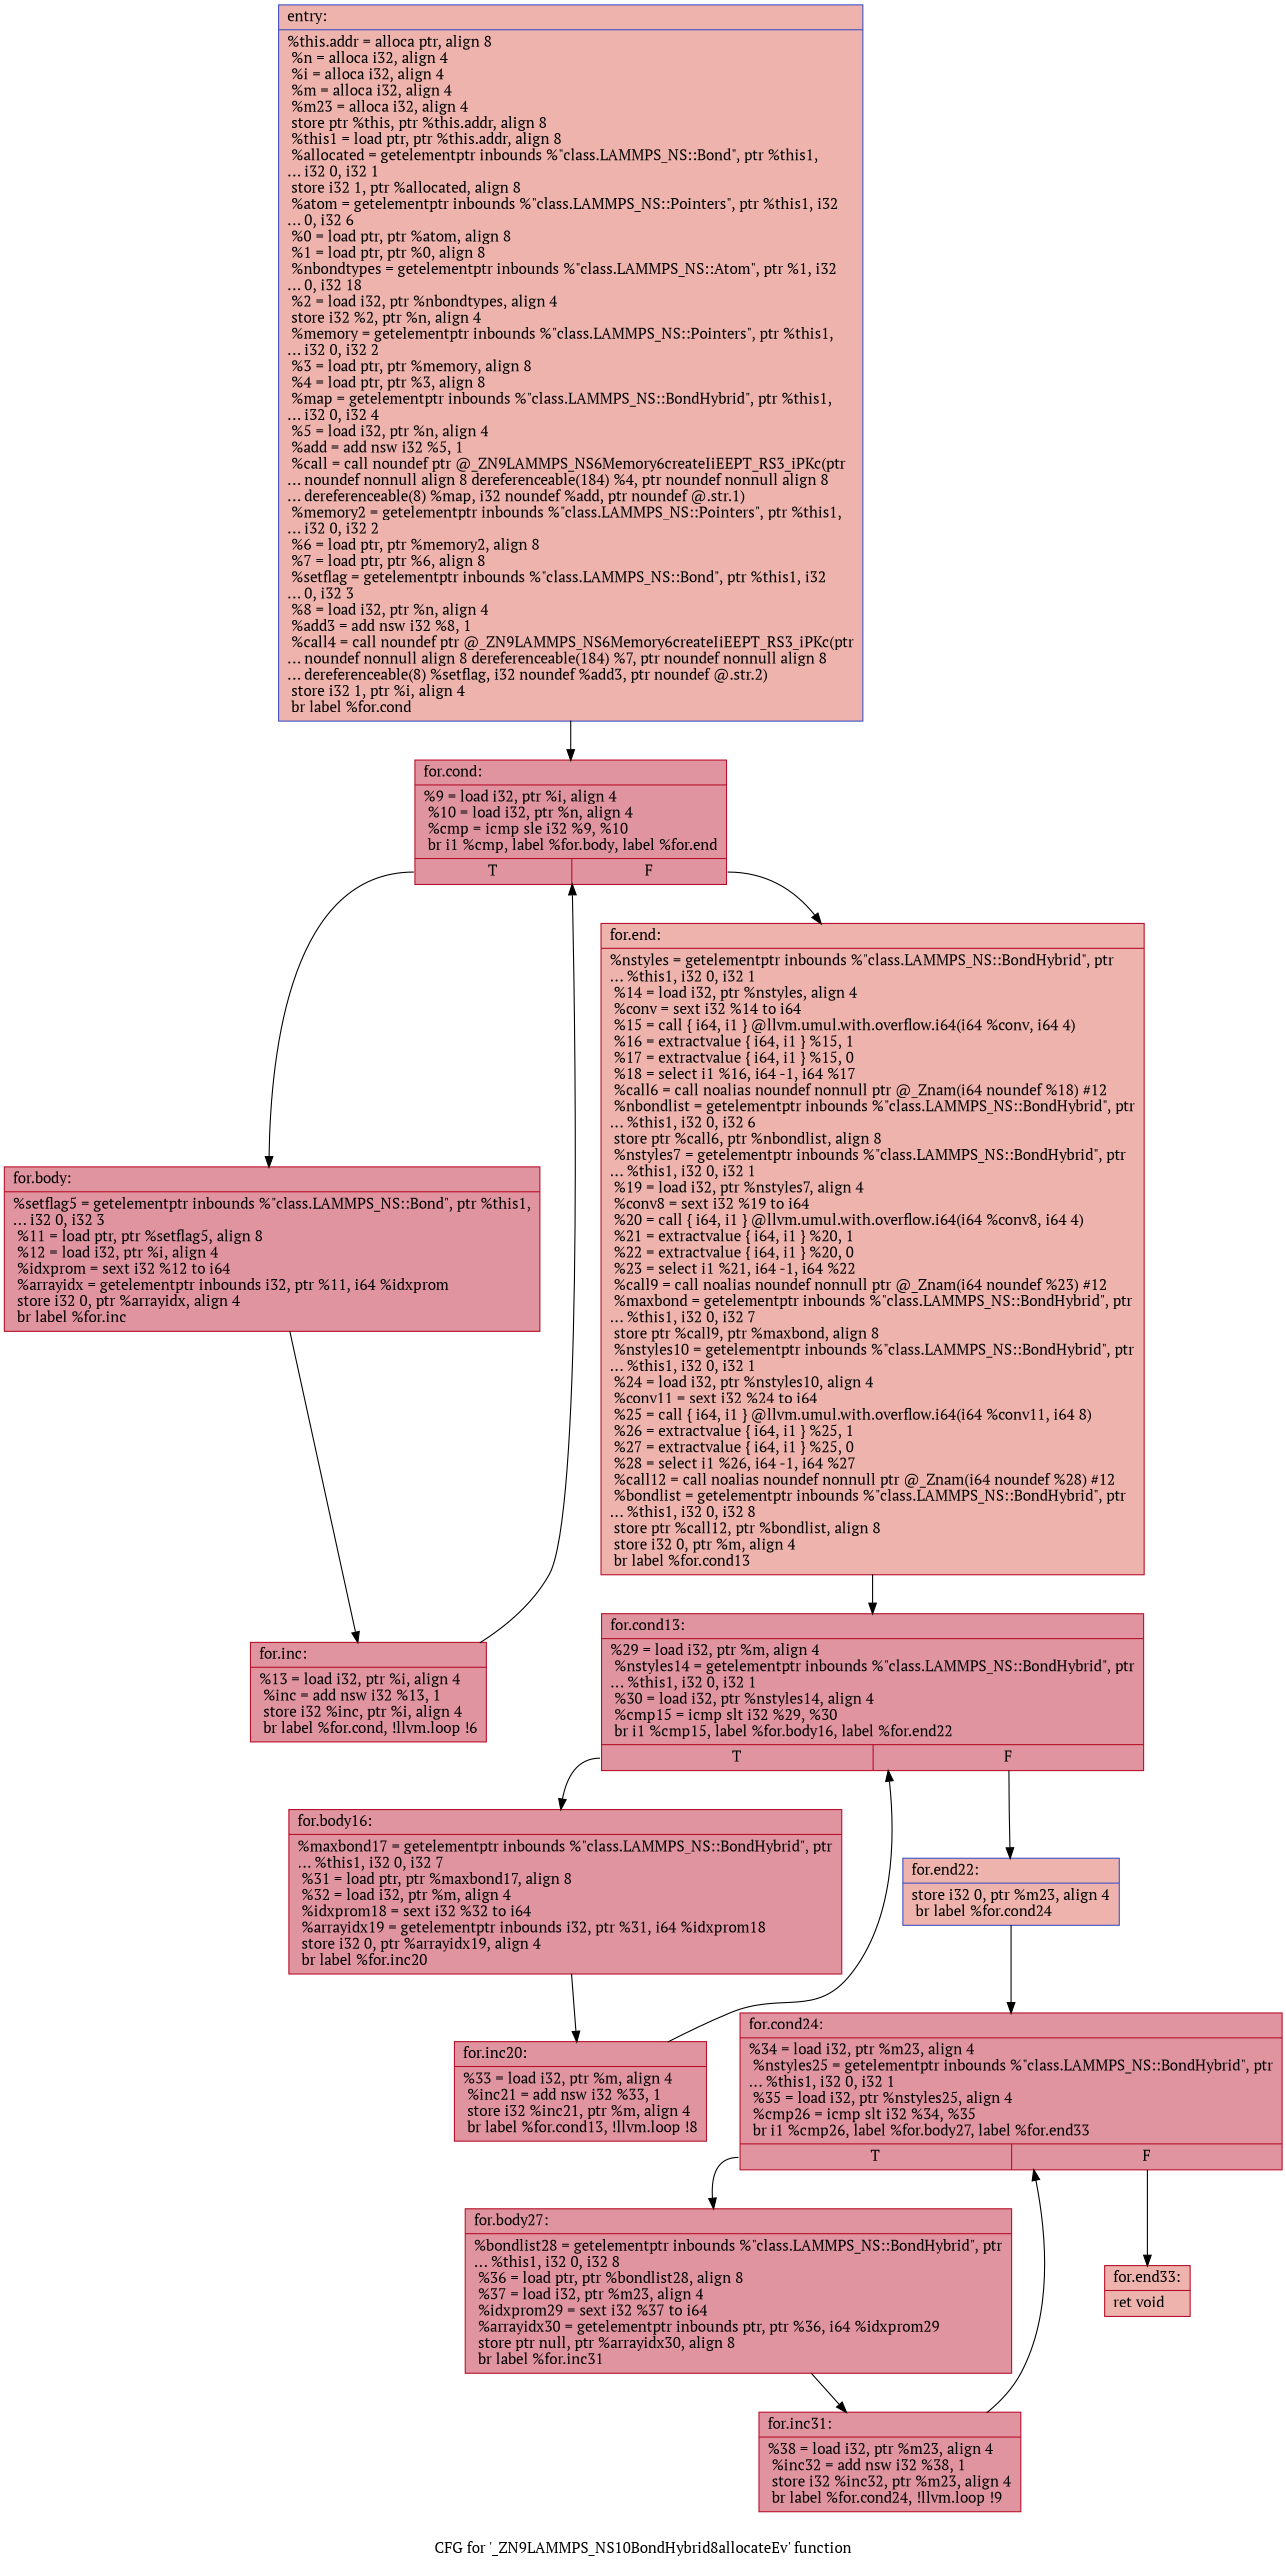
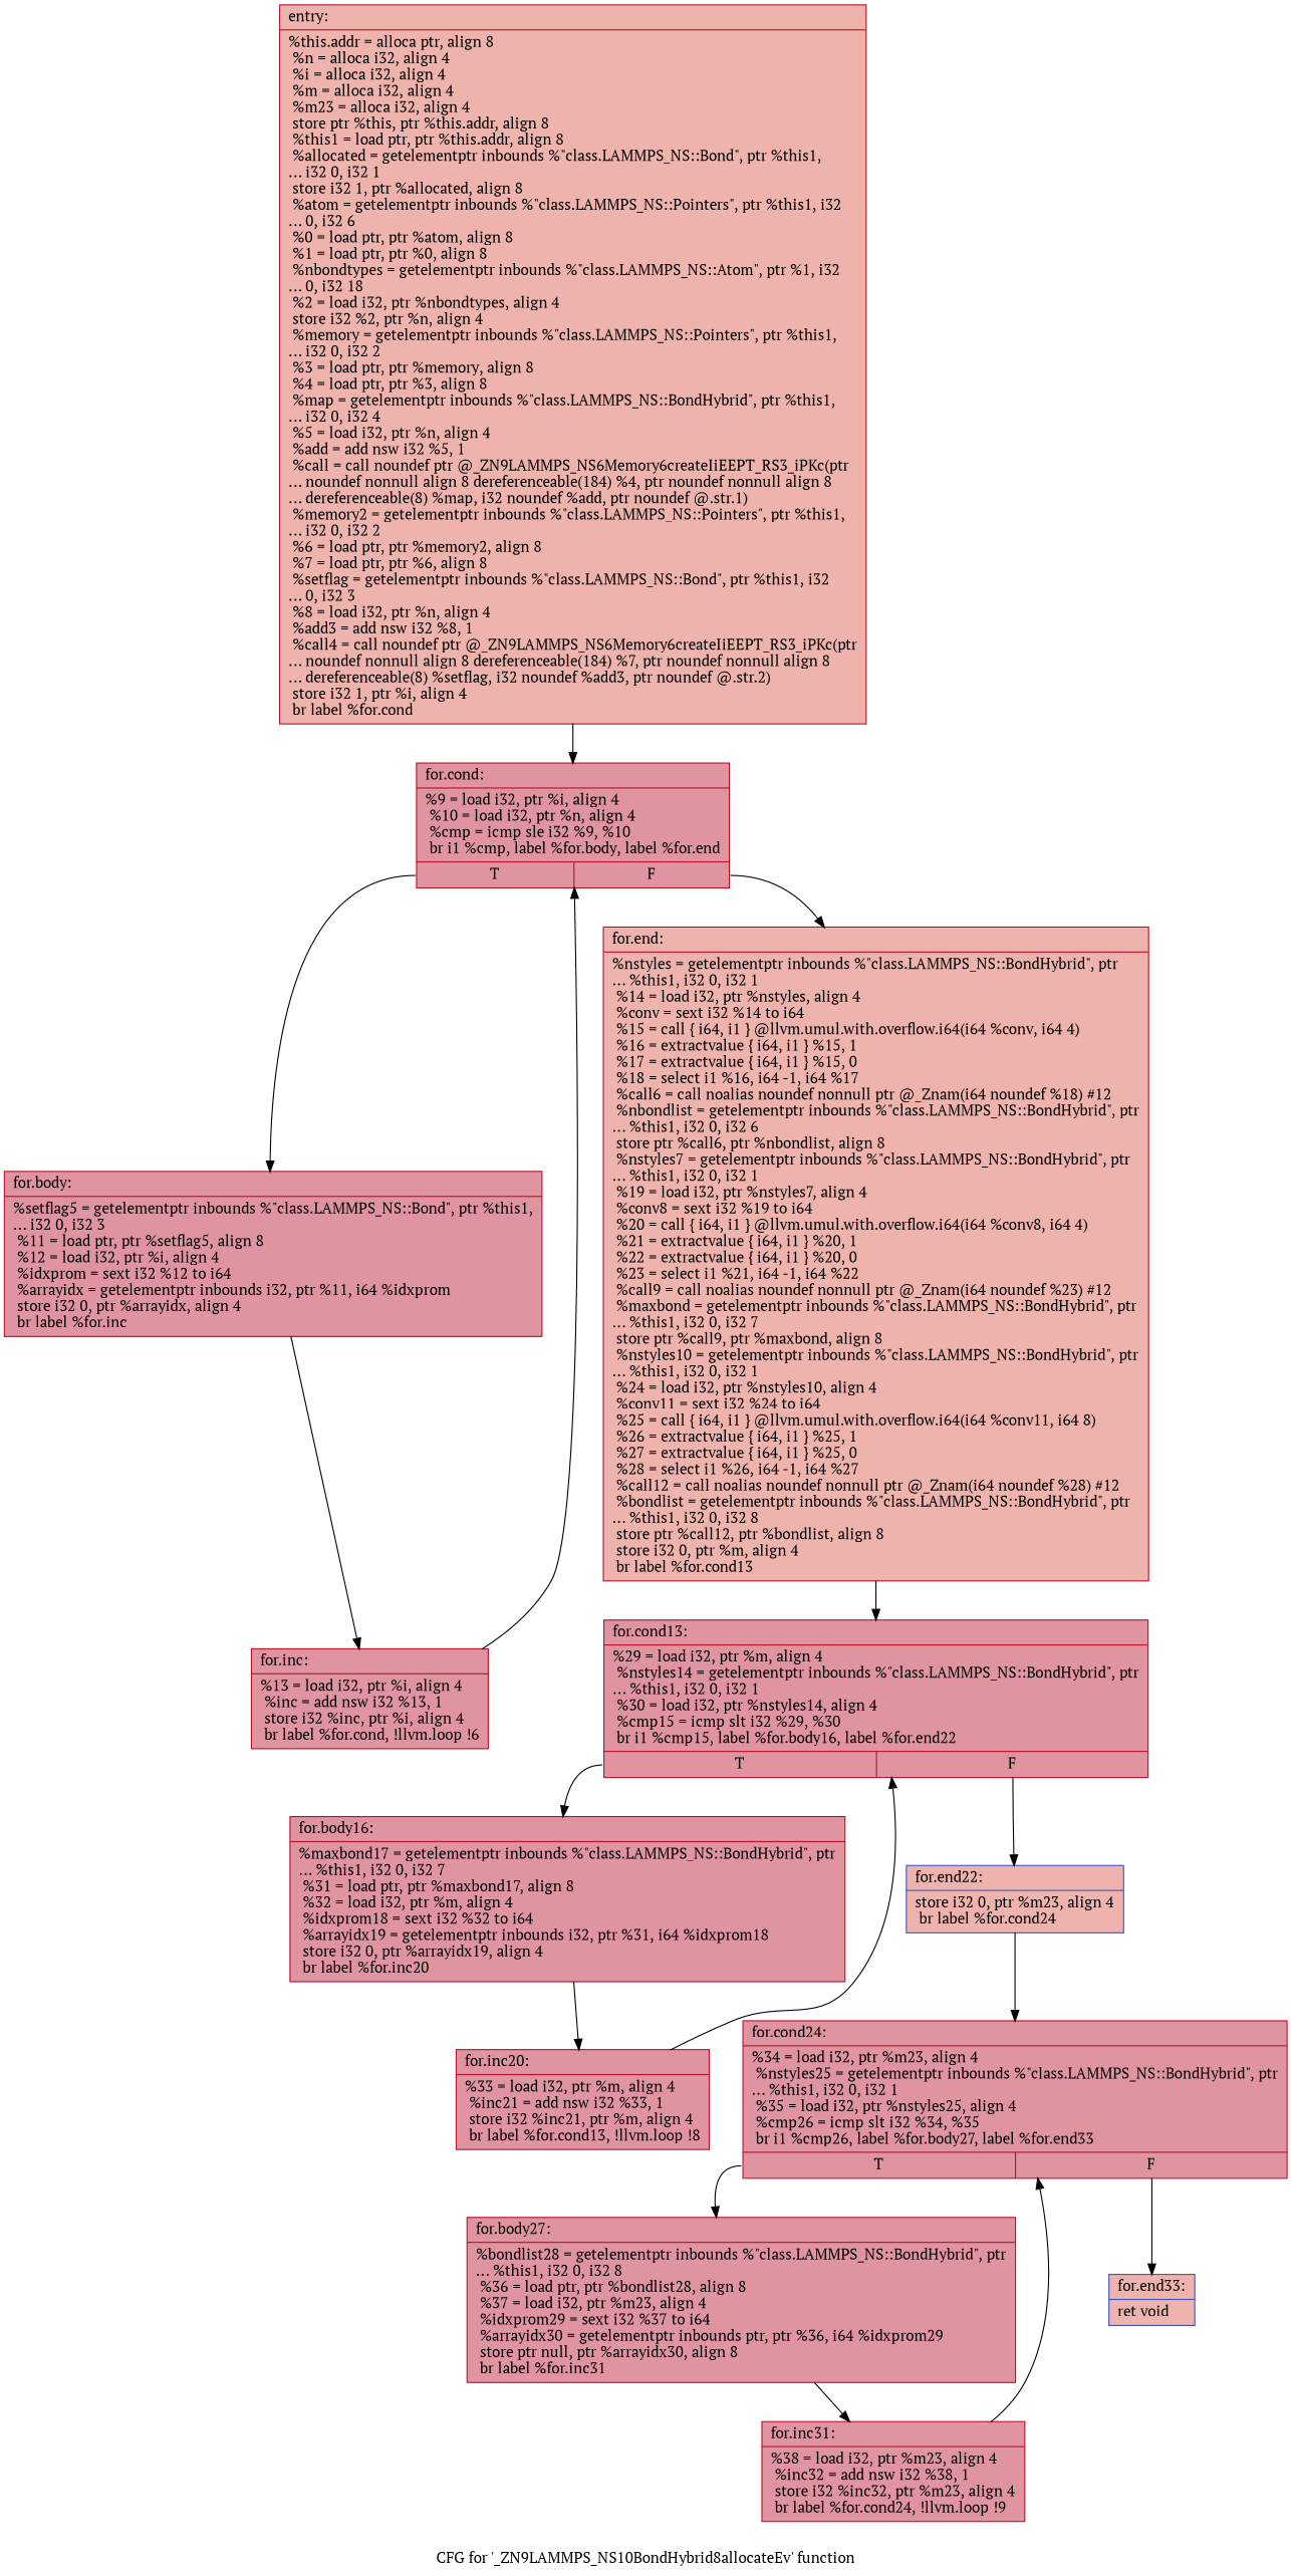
  digraph {
    fontname="PT Serif"
    label="CFG for '_ZN9LAMMPS_NS10BondHybrid8allocateEv' function"
    node [color="#b70d28ff" fillcolor="#b70d2870" fontname="PT Serif" shape=record style=filled]
    edge [fontname="PT Serif"]
-   n1 [color="#3d50c3ff" fillcolor="#d6524470" label="{entry:\l|  %this.addr = alloca ptr, align 8\l  %n = alloca i32, align 4\l  %i = alloca i32, align 4\l  %m = alloca i32, align 4\l  %m23 = alloca i32, align 4\l  store ptr %this, ptr %this.addr, align 8\l  %this1 = load ptr, ptr %this.addr, align 8\l  %allocated = getelementptr inbounds %\"class.LAMMPS_NS::Bond\", ptr %this1,\l... i32 0, i32 1\l  store i32 1, ptr %allocated, align 8\l  %atom = getelementptr inbounds %\"class.LAMMPS_NS::Pointers\", ptr %this1, i32\l... 0, i32 6\l  %0 = load ptr, ptr %atom, align 8\l  %1 = load ptr, ptr %0, align 8\l  %nbondtypes = getelementptr inbounds %\"class.LAMMPS_NS::Atom\", ptr %1, i32\l... 0, i32 18\l  %2 = load i32, ptr %nbondtypes, align 4\l  store i32 %2, ptr %n, align 4\l  %memory = getelementptr inbounds %\"class.LAMMPS_NS::Pointers\", ptr %this1,\l... i32 0, i32 2\l  %3 = load ptr, ptr %memory, align 8\l  %4 = load ptr, ptr %3, align 8\l  %map = getelementptr inbounds %\"class.LAMMPS_NS::BondHybrid\", ptr %this1,\l... i32 0, i32 4\l  %5 = load i32, ptr %n, align 4\l  %add = add nsw i32 %5, 1\l  %call = call noundef ptr @_ZN9LAMMPS_NS6Memory6createIiEEPT_RS3_iPKc(ptr\l... noundef nonnull align 8 dereferenceable(184) %4, ptr noundef nonnull align 8\l... dereferenceable(8) %map, i32 noundef %add, ptr noundef @.str.1)\l  %memory2 = getelementptr inbounds %\"class.LAMMPS_NS::Pointers\", ptr %this1,\l... i32 0, i32 2\l  %6 = load ptr, ptr %memory2, align 8\l  %7 = load ptr, ptr %6, align 8\l  %setflag = getelementptr inbounds %\"class.LAMMPS_NS::Bond\", ptr %this1, i32\l... 0, i32 3\l  %8 = load i32, ptr %n, align 4\l  %add3 = add nsw i32 %8, 1\l  %call4 = call noundef ptr @_ZN9LAMMPS_NS6Memory6createIiEEPT_RS3_iPKc(ptr\l... noundef nonnull align 8 dereferenceable(184) %7, ptr noundef nonnull align 8\l... dereferenceable(8) %setflag, i32 noundef %add3, ptr noundef @.str.2)\l  store i32 1, ptr %i, align 4\l  br label %for.cond\l}"]
+   n1 [fillcolor="#d6524470" label="{entry:\l|  %this.addr = alloca ptr, align 8\l  %n = alloca i32, align 4\l  %i = alloca i32, align 4\l  %m = alloca i32, align 4\l  %m23 = alloca i32, align 4\l  store ptr %this, ptr %this.addr, align 8\l  %this1 = load ptr, ptr %this.addr, align 8\l  %allocated = getelementptr inbounds %\"class.LAMMPS_NS::Bond\", ptr %this1,\l... i32 0, i32 1\l  store i32 1, ptr %allocated, align 8\l  %atom = getelementptr inbounds %\"class.LAMMPS_NS::Pointers\", ptr %this1, i32\l... 0, i32 6\l  %0 = load ptr, ptr %atom, align 8\l  %1 = load ptr, ptr %0, align 8\l  %nbondtypes = getelementptr inbounds %\"class.LAMMPS_NS::Atom\", ptr %1, i32\l... 0, i32 18\l  %2 = load i32, ptr %nbondtypes, align 4\l  store i32 %2, ptr %n, align 4\l  %memory = getelementptr inbounds %\"class.LAMMPS_NS::Pointers\", ptr %this1,\l... i32 0, i32 2\l  %3 = load ptr, ptr %memory, align 8\l  %4 = load ptr, ptr %3, align 8\l  %map = getelementptr inbounds %\"class.LAMMPS_NS::BondHybrid\", ptr %this1,\l... i32 0, i32 4\l  %5 = load i32, ptr %n, align 4\l  %add = add nsw i32 %5, 1\l  %call = call noundef ptr @_ZN9LAMMPS_NS6Memory6createIiEEPT_RS3_iPKc(ptr\l... noundef nonnull align 8 dereferenceable(184) %4, ptr noundef nonnull align 8\l... dereferenceable(8) %map, i32 noundef %add, ptr noundef @.str.1)\l  %memory2 = getelementptr inbounds %\"class.LAMMPS_NS::Pointers\", ptr %this1,\l... i32 0, i32 2\l  %6 = load ptr, ptr %memory2, align 8\l  %7 = load ptr, ptr %6, align 8\l  %setflag = getelementptr inbounds %\"class.LAMMPS_NS::Bond\", ptr %this1, i32\l... 0, i32 3\l  %8 = load i32, ptr %n, align 4\l  %add3 = add nsw i32 %8, 1\l  %call4 = call noundef ptr @_ZN9LAMMPS_NS6Memory6createIiEEPT_RS3_iPKc(ptr\l... noundef nonnull align 8 dereferenceable(184) %7, ptr noundef nonnull align 8\l... dereferenceable(8) %setflag, i32 noundef %add3, ptr noundef @.str.2)\l  store i32 1, ptr %i, align 4\l  br label %for.cond\l}"]
    n2 [label="{for.cond:\l|  %9 = load i32, ptr %i, align 4\l  %10 = load i32, ptr %n, align 4\l  %cmp = icmp sle i32 %9, %10\l  br i1 %cmp, label %for.body, label %for.end\l|{<s0>T|<s1>F}}"]
    n3 [label="{for.body:\l|  %setflag5 = getelementptr inbounds %\"class.LAMMPS_NS::Bond\", ptr %this1,\l... i32 0, i32 3\l  %11 = load ptr, ptr %setflag5, align 8\l  %12 = load i32, ptr %i, align 4\l  %idxprom = sext i32 %12 to i64\l  %arrayidx = getelementptr inbounds i32, ptr %11, i64 %idxprom\l  store i32 0, ptr %arrayidx, align 4\l  br label %for.inc\l}"]
    n4 [fillcolor="#d6524470" label="{for.end:\l|  %nstyles = getelementptr inbounds %\"class.LAMMPS_NS::BondHybrid\", ptr\l... %this1, i32 0, i32 1\l  %14 = load i32, ptr %nstyles, align 4\l  %conv = sext i32 %14 to i64\l  %15 = call \{ i64, i1 \} @llvm.umul.with.overflow.i64(i64 %conv, i64 4)\l  %16 = extractvalue \{ i64, i1 \} %15, 1\l  %17 = extractvalue \{ i64, i1 \} %15, 0\l  %18 = select i1 %16, i64 -1, i64 %17\l  %call6 = call noalias noundef nonnull ptr @_Znam(i64 noundef %18) #12\l  %nbondlist = getelementptr inbounds %\"class.LAMMPS_NS::BondHybrid\", ptr\l... %this1, i32 0, i32 6\l  store ptr %call6, ptr %nbondlist, align 8\l  %nstyles7 = getelementptr inbounds %\"class.LAMMPS_NS::BondHybrid\", ptr\l... %this1, i32 0, i32 1\l  %19 = load i32, ptr %nstyles7, align 4\l  %conv8 = sext i32 %19 to i64\l  %20 = call \{ i64, i1 \} @llvm.umul.with.overflow.i64(i64 %conv8, i64 4)\l  %21 = extractvalue \{ i64, i1 \} %20, 1\l  %22 = extractvalue \{ i64, i1 \} %20, 0\l  %23 = select i1 %21, i64 -1, i64 %22\l  %call9 = call noalias noundef nonnull ptr @_Znam(i64 noundef %23) #12\l  %maxbond = getelementptr inbounds %\"class.LAMMPS_NS::BondHybrid\", ptr\l... %this1, i32 0, i32 7\l  store ptr %call9, ptr %maxbond, align 8\l  %nstyles10 = getelementptr inbounds %\"class.LAMMPS_NS::BondHybrid\", ptr\l... %this1, i32 0, i32 1\l  %24 = load i32, ptr %nstyles10, align 4\l  %conv11 = sext i32 %24 to i64\l  %25 = call \{ i64, i1 \} @llvm.umul.with.overflow.i64(i64 %conv11, i64 8)\l  %26 = extractvalue \{ i64, i1 \} %25, 1\l  %27 = extractvalue \{ i64, i1 \} %25, 0\l  %28 = select i1 %26, i64 -1, i64 %27\l  %call12 = call noalias noundef nonnull ptr @_Znam(i64 noundef %28) #12\l  %bondlist = getelementptr inbounds %\"class.LAMMPS_NS::BondHybrid\", ptr\l... %this1, i32 0, i32 8\l  store ptr %call12, ptr %bondlist, align 8\l  store i32 0, ptr %m, align 4\l  br label %for.cond13\l}"]
    n5 [label="{for.inc:\l|  %13 = load i32, ptr %i, align 4\l  %inc = add nsw i32 %13, 1\l  store i32 %inc, ptr %i, align 4\l  br label %for.cond, !llvm.loop !6\l}"]
    n6 [label="{for.cond13:\l|  %29 = load i32, ptr %m, align 4\l  %nstyles14 = getelementptr inbounds %\"class.LAMMPS_NS::BondHybrid\", ptr\l... %this1, i32 0, i32 1\l  %30 = load i32, ptr %nstyles14, align 4\l  %cmp15 = icmp slt i32 %29, %30\l  br i1 %cmp15, label %for.body16, label %for.end22\l|{<s0>T|<s1>F}}"]
    n7 [label="{for.body16:\l|  %maxbond17 = getelementptr inbounds %\"class.LAMMPS_NS::BondHybrid\", ptr\l... %this1, i32 0, i32 7\l  %31 = load ptr, ptr %maxbond17, align 8\l  %32 = load i32, ptr %m, align 4\l  %idxprom18 = sext i32 %32 to i64\l  %arrayidx19 = getelementptr inbounds i32, ptr %31, i64 %idxprom18\l  store i32 0, ptr %arrayidx19, align 4\l  br label %for.inc20\l}"]
    n8 [color="#3d50c3ff" fillcolor="#d6524470" label="{for.end22:\l|  store i32 0, ptr %m23, align 4\l  br label %for.cond24\l}"]
    n9 [label="{for.inc20:\l|  %33 = load i32, ptr %m, align 4\l  %inc21 = add nsw i32 %33, 1\l  store i32 %inc21, ptr %m, align 4\l  br label %for.cond13, !llvm.loop !8\l}"]
    n10 [label="{for.cond24:\l|  %34 = load i32, ptr %m23, align 4\l  %nstyles25 = getelementptr inbounds %\"class.LAMMPS_NS::BondHybrid\", ptr\l... %this1, i32 0, i32 1\l  %35 = load i32, ptr %nstyles25, align 4\l  %cmp26 = icmp slt i32 %34, %35\l  br i1 %cmp26, label %for.body27, label %for.end33\l|{<s0>T|<s1>F}}"]
    n11 [label="{for.body27:\l|  %bondlist28 = getelementptr inbounds %\"class.LAMMPS_NS::BondHybrid\", ptr\l... %this1, i32 0, i32 8\l  %36 = load ptr, ptr %bondlist28, align 8\l  %37 = load i32, ptr %m23, align 4\l  %idxprom29 = sext i32 %37 to i64\l  %arrayidx30 = getelementptr inbounds ptr, ptr %36, i64 %idxprom29\l  store ptr null, ptr %arrayidx30, align 8\l  br label %for.inc31\l}"]
-   n12 [fillcolor="#d6524470" label="{for.end33:\l|  ret void\l}"]
+   n12 [color="#3d50c3ff" fillcolor="#d6524470" label="{for.end33:\l|  ret void\l}"]
    n13 [label="{for.inc31:\l|  %38 = load i32, ptr %m23, align 4\l  %inc32 = add nsw i32 %38, 1\l  store i32 %inc32, ptr %m23, align 4\l  br label %for.cond24, !llvm.loop !9\l}"]
    n1 -> n2
    n2 -> n3 [tailport=s0]
    n2 -> n4 [tailport=s1]
    n3 -> n5
    n4 -> n6
    n5 -> n2
    n6 -> n7 [tailport=s0]
    n6 -> n8 [tailport=s1]
    n7 -> n9
    n8 -> n10
    n9 -> n6
    n10 -> n11 [tailport=s0]
    n10 -> n12 [tailport=s1]
    n11 -> n13
    n13 -> n10
  }
